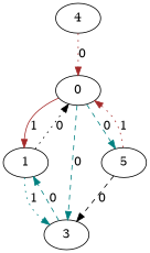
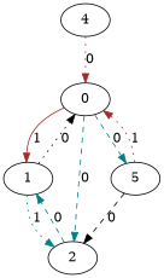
  digraph {
    edge [color=teal style=dashed]
    0
    1
-   2 [label=3]
+   2
    n4 [label=5]
    4
    0 -> 1 [color=brown label=1 style=solid]
    0 -> 2 [label=0]
    0 -> n4 [label=0]
    1 -> 0 [color=black label=0 style=dotted]
    1 -> 2 [label=1 style=dotted]
    2 -> 1 [label=0]
    n4 -> 0 [color=brown label=1 style=dotted]
    n4 -> 2 [color=black label=0]
    4 -> 0 [color=brown label=0 style=dotted]
  }
